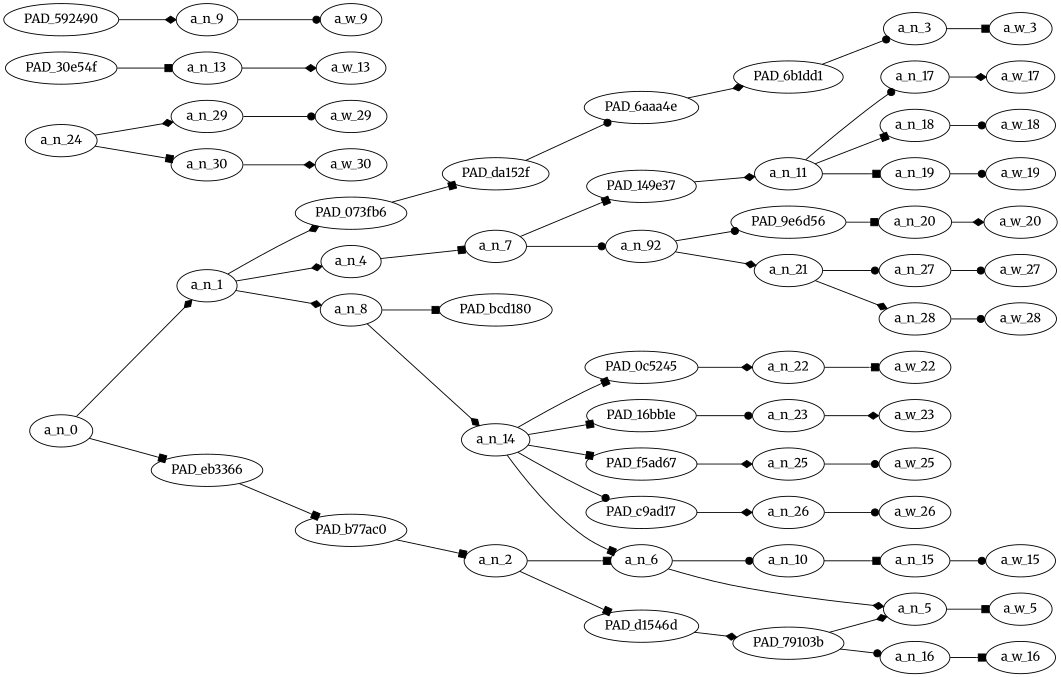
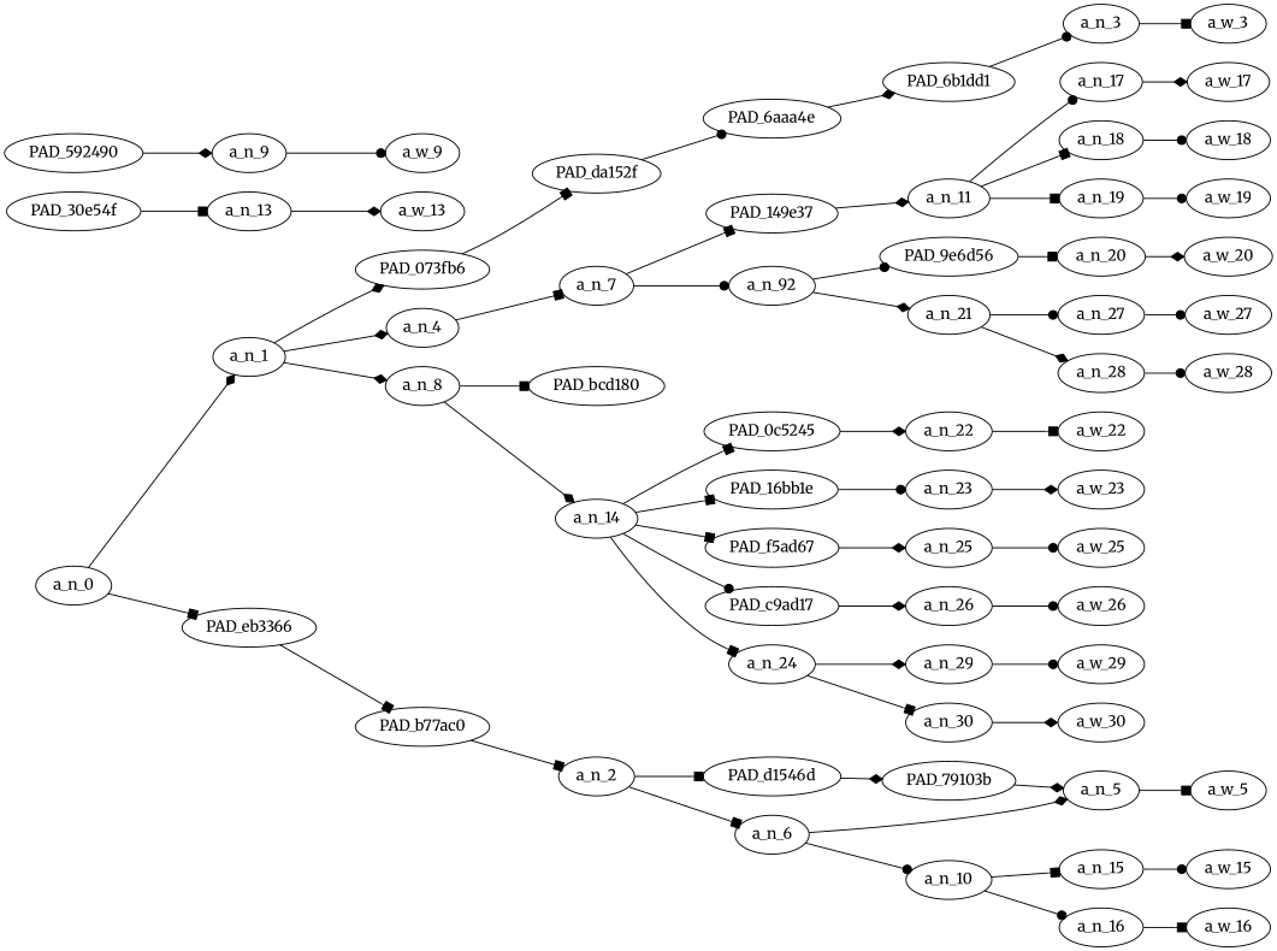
  strict digraph {
    fontname=Merriweather
    rankdir=LR
    node [div_dir=1 fontname=Merriweather index=0 level=1 text_span="[0]" value=0.02781567]
    edge [arrowhead=box fontname=Merriweather]
    a_n_0 [level=7 text_span="[0, 1, 2, 3, 4, 5, 6, 7, 8, 9, 10, 11, 12, 13, 14, 15, 16, 17]" value=1.00000000]
    a_n_1 [level=6 text_span="[0, 1, 2, 3, 4, 5, 6, 7, 8, 9, 10, 11, 12, 13]" value=0.85988798]
    PAD_eb3366 [div_dir=-1 index=1 level=6 text_span="[14, 15, 16, 17]" value=0.13970968]
    PAD_073fb6 [level=5]
    a_n_4 [index=1 level=5 text_span="[1, 2, 3, 4, 5, 6, 7, 8, 9, 10, 11, 12, 13]" value=0.83157393]
    a_n_8 [index=2 level=4 text_span="[7, 8, 9, 10, 11, 12, 13]" value=0.64772884]
    PAD_b77ac0 [div_dir=-1 index=2 level=5 text_span="[14, 15, 16, 17]" value=0.13970968]
    PAD_da152f [level=4]
    a_n_7 [index=1 level=4 text_span="[1, 2, 3, 4, 5, 6]" value=0.18336940]
    a_n_2 [div_dir=-1 index=3 level=4 text_span="[14, 15, 16, 17]" value=0.13970968]
    PAD_6aaa4e [level=3]
    PAD_149e37 [index=1 level=3 text_span="[1, 2, 3]" value=0.09445568]
    n13 [div_dir=-1 index=2 label=a_n_92 level=3 text_span="[4, 5, 6]" value=0.08890466]
    PAD_bcd180 [div_dir=-1 index=3 level=3 text_span="[7]" value=0.02826458]
    a_n_14 [index=4 level=3 text_span="[8, 9, 10, 11, 12, 13]" value=0.61885915]
    PAD_6b1dd1 [level=2]
    a_n_3
    a_w_3 [div_dir=0 level=0 value=that]
    a_n_11 [index=1 level=2 text_span="[1, 2, 3]" value=0.09445568]
    PAD_9e6d56 [div_dir=-1 index=2 level=2 text_span="[4]" value=0.02325279]
    a_n_21 [index=3 level=2 text_span="[5, 6]" value=0.06564225]
    PAD_0c5245 [index=5 level=2 text_span="[8]" value=0.02923117]
    PAD_16bb1e [index=6 level=2 text_span="[9]" value=0.07776598]
    PAD_f5ad67 [div_dir=-1 index=8 level=2 text_span="[12]" value=0.19237257]
    PAD_c9ad17 [index=9 level=2 text_span="[13]" value=0.20185570]
    a_n_24 [index=7 level=2 text_span="[10, 11]" value=0.11697516]
    a_n_17 [index=1 text_span="[1]" value=0.02045593]
    a_n_18 [index=2 text_span="[2]" value=0.03203214]
    a_n_19 [div_dir=-1 index=3 text_span="[3]" value=0.04194578]
    a_n_20 [div_dir=-1 index=4 text_span="[4]" value=0.02325279]
    a_n_27 [div_dir=-1 index=5 text_span="[5]" value=0.02381999]
    a_n_28 [index=6 text_span="[6]" value=0.04175343]
    a_w_17 [div_dir=0 index=1 level=0 text_span="[1]" value=the]
    a_w_18 [div_dir=0 index=2 level=0 text_span="[2]" value=future]
    a_w_19 [div_dir=0 index=3 level=0 text_span="[3]" value=face]
    a_w_20 [div_dir=0 index=4 level=0 text_span="[4]" value=of]
    a_w_27 [div_dir=0 index=5 level=0 text_span="[5]" value=the1]
    a_w_28 [div_dir=0 index=6 level=0 text_span="[6]" value=country]
    PAD_30e54f [div_dir=-1 index=4 level=2 text_span="[7]" value=0.02826458]
    a_n_13 [div_dir=-1 index=7 text_span="[7]" value=0.02826458]
    a_n_22 [index=8 text_span="[8]" value=0.02923117]
    a_n_23 [index=9 text_span="[9]" value=0.07776598]
    a_n_25 [div_dir=-1 index=12 text_span="[12]" value=0.19237257]
    a_n_26 [index=13 text_span="[13]" value=0.20185570]
    a_n_29 [index=10 text_span="[10]" value=0.06111451]
    a_n_30 [div_dir=-1 index=11 text_span="[11]" value=0.05572180]
    a_w_13 [div_dir=0 index=7 level=0 text_span="[7]" value=is]
    a_w_22 [div_dir=0 index=8 level=0 text_span="[8]" value=a]
    a_w_23 [div_dir=0 index=9 level=0 text_span="[9]" value=dumb]
    a_w_25 [div_dir=0 index=12 level=0 text_span="[12]" value=hyperliberal]
    a_w_26 [div_dir=0 index=13 level=0 text_span="[13]" value=negro]
    a_w_29 [div_dir=0 index=10 level=0 text_span="[10]" value=sexually]
    a_w_30 [div_dir=0 index=11 level=0 text_span="[11]" value=confused]
    PAD_d1546d [div_dir=-1 index=5 level=3 text_span="[14]" value=0.04538417]
    a_n_6 [div_dir=-1 index=6 level=3 text_span="[15, 16, 17]" value=0.09423471]
    PAD_79103b [div_dir=-1 index=10 level=2 text_span="[14]" value=0.04538417]
    a_n_10 [div_dir=-1 index=12 level=2 text_span="[16, 17]" value=0.05667980]
    a_n_5 [div_dir=-1 index=14 text_span="[14]" value=0.04538417]
    PAD_592490 [div_dir=-1 index=11 level=2 text_span="[15]" value=0.03749425]
    a_n_9 [div_dir=-1 index=15 text_span="[15]" value=0.03749425]
    a_n_15 [div_dir=-1 index=16 text_span="[16]" value=0.02493367]
    a_n_16 [div_dir=-1 index=17 text_span="[17]" value=0.03171141]
    a_w_5 [div_dir=0 index=14 level=0 text_span="[14]" value=should]
    a_w_9 [div_dir=0 index=15 level=0 text_span="[15]" value=surprise]
    a_w_15 [div_dir=0 index=16 level=0 text_span="[16]" value=no]
    a_w_16 [div_dir=0 index=17 level=0 text_span="[17]" value=one]
    a_n_0 -> a_n_1 [arrowhead=diamond]
    a_n_0 -> PAD_eb3366
    a_n_1 -> PAD_073fb6 [arrowhead=diamond]
    a_n_1 -> a_n_4 [arrowhead=diamond]
    a_n_1 -> a_n_8 [arrowhead=diamond]
    PAD_eb3366 -> PAD_b77ac0
    PAD_073fb6 -> PAD_da152f
    a_n_4 -> a_n_7
    a_n_8 -> PAD_bcd180
    a_n_8 -> a_n_14 [arrowhead=diamond]
    PAD_b77ac0 -> a_n_2
    PAD_da152f -> PAD_6aaa4e [arrowhead=dot]
    a_n_7 -> PAD_149e37
    a_n_7 -> n13 [arrowhead=dot]
    a_n_2 -> PAD_d1546d
    a_n_2 -> a_n_6
    PAD_6aaa4e -> PAD_6b1dd1 [arrowhead=diamond]
    PAD_149e37 -> a_n_11 [arrowhead=diamond]
    n13 -> PAD_9e6d56 [arrowhead=dot]
    n13 -> a_n_21 [arrowhead=diamond]
    a_n_14 -> PAD_0c5245
    a_n_14 -> PAD_16bb1e
    a_n_14 -> PAD_f5ad67
    a_n_14 -> PAD_c9ad17 [arrowhead=dot]
-   a_n_14 -> a_n_6
+   a_n_14 -> a_n_24
    PAD_6b1dd1 -> a_n_3 [arrowhead=dot]
    a_n_3 -> a_w_3
    a_n_11 -> a_n_17 [arrowhead=dot]
    a_n_11 -> a_n_18
    a_n_11 -> a_n_19
    PAD_9e6d56 -> a_n_20
    a_n_21 -> a_n_27 [arrowhead=dot]
    a_n_21 -> a_n_28 [arrowhead=diamond]
    PAD_0c5245 -> a_n_22 [arrowhead=diamond]
    PAD_16bb1e -> a_n_23 [arrowhead=dot]
    PAD_f5ad67 -> a_n_25 [arrowhead=diamond]
    PAD_c9ad17 -> a_n_26 [arrowhead=diamond]
    a_n_24 -> a_n_29 [arrowhead=diamond]
    a_n_24 -> a_n_30
    a_n_17 -> a_w_17 [arrowhead=diamond]
    a_n_18 -> a_w_18 [arrowhead=dot]
    a_n_19 -> a_w_19 [arrowhead=dot]
    a_n_20 -> a_w_20 [arrowhead=diamond]
    a_n_27 -> a_w_27 [arrowhead=dot]
    a_n_28 -> a_w_28 [arrowhead=dot]
    PAD_30e54f -> a_n_13
    a_n_13 -> a_w_13 [arrowhead=diamond]
    a_n_22 -> a_w_22
    a_n_23 -> a_w_23 [arrowhead=diamond]
    a_n_25 -> a_w_25 [arrowhead=dot]
    a_n_26 -> a_w_26 [arrowhead=dot]
    a_n_29 -> a_w_29 [arrowhead=dot]
    a_n_30 -> a_w_30 [arrowhead=diamond]
    PAD_d1546d -> PAD_79103b [arrowhead=diamond]
    a_n_6 -> a_n_10 [arrowhead=dot]
    a_n_6 -> a_n_5 [arrowhead=diamond]
    PAD_79103b -> a_n_5 [arrowhead=diamond]
    a_n_10 -> a_n_15
-   PAD_79103b -> a_n_16 [arrowhead=dot]
+   a_n_10 -> a_n_16 [arrowhead=dot]
    a_n_5 -> a_w_5
    PAD_592490 -> a_n_9 [arrowhead=diamond]
    a_n_9 -> a_w_9 [arrowhead=dot]
    a_n_15 -> a_w_15 [arrowhead=dot]
    a_n_16 -> a_w_16
  }
